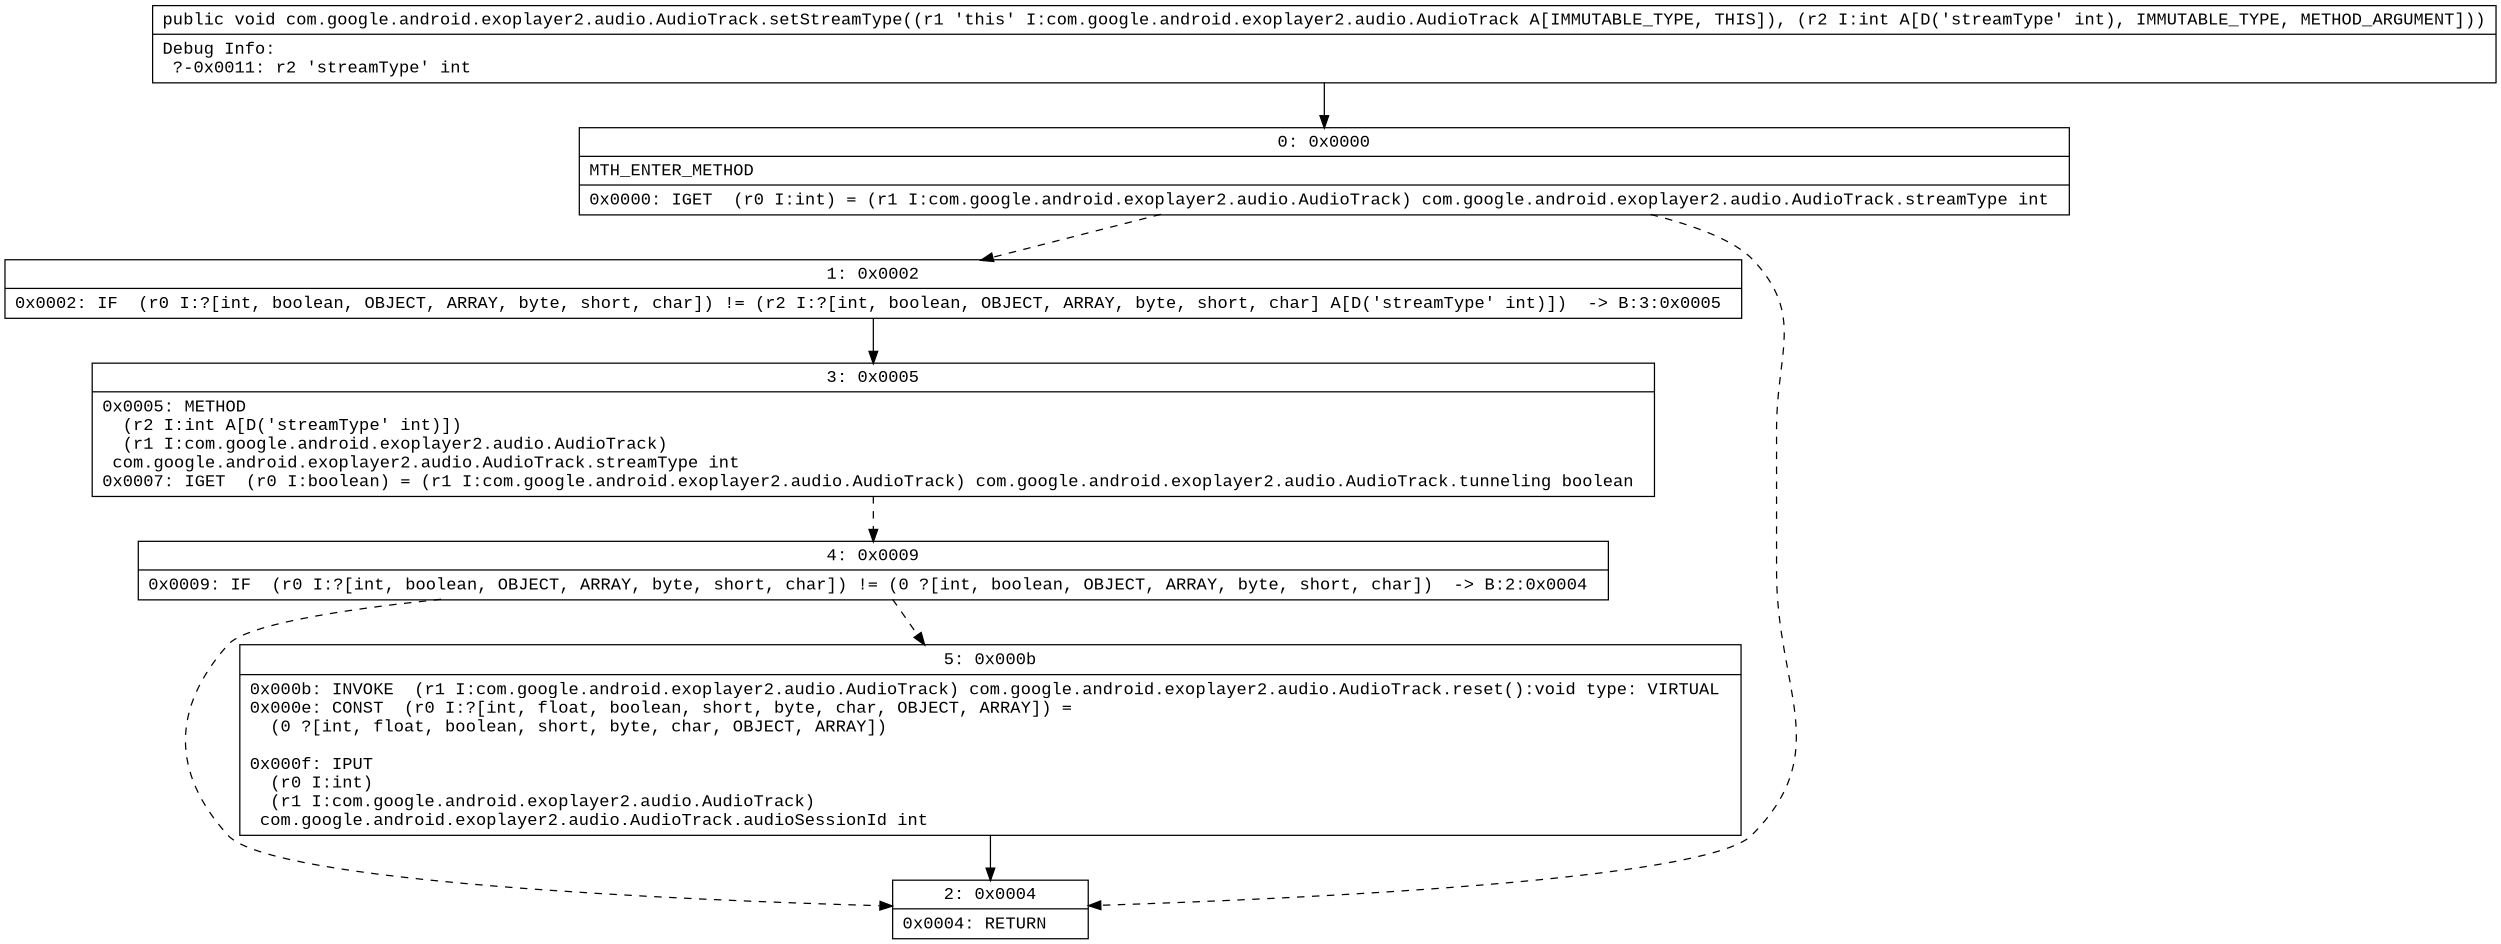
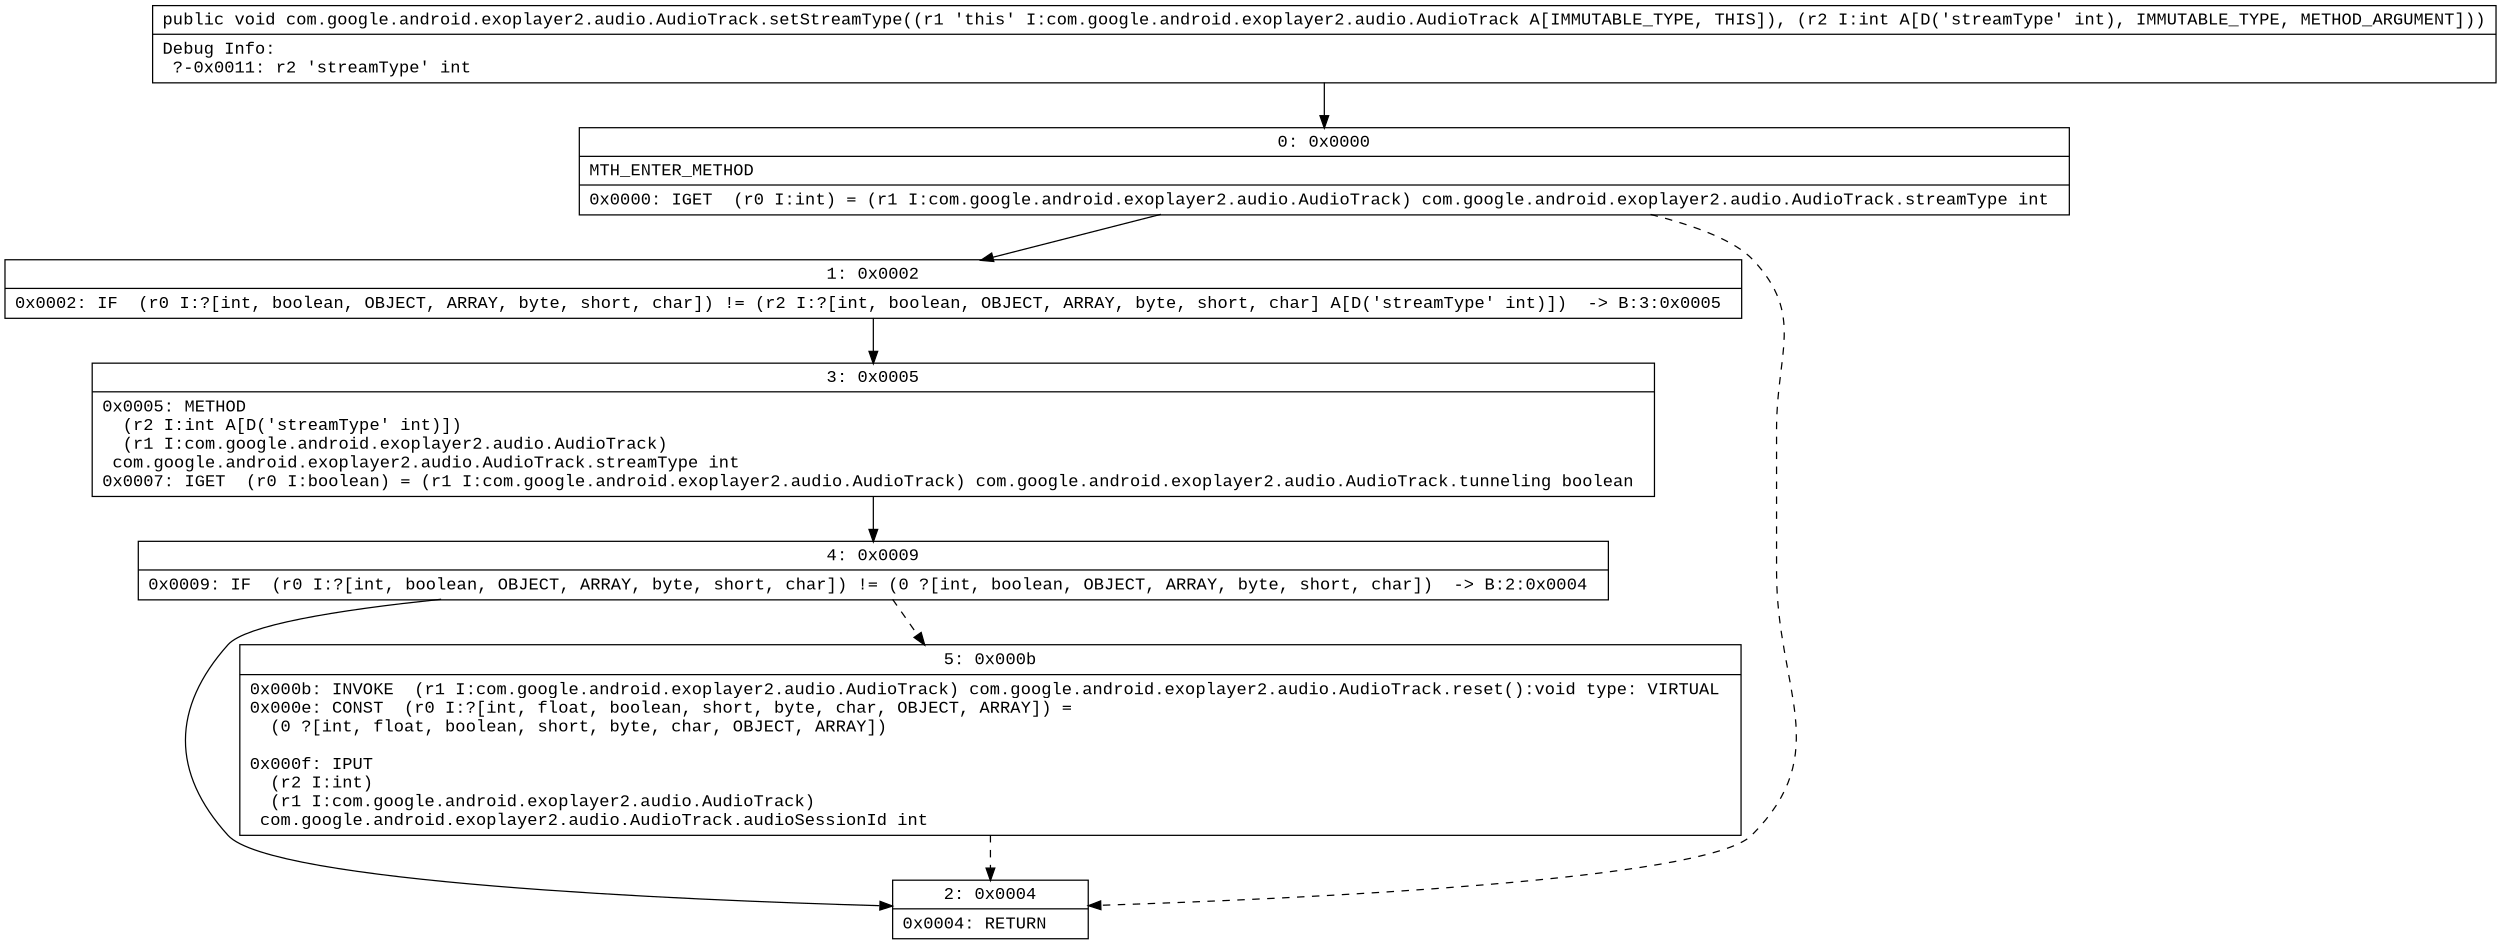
  digraph {
    fontname="Liberation Mono"
    node [fontname="Liberation Mono" shape=record]
    edge [fontname="Liberation Mono"]
    n1 [label="{0\:\ 0x0000|MTH_ENTER_METHOD\l|0x0000: IGET  (r0 I:int) = (r1 I:com.google.android.exoplayer2.audio.AudioTrack) com.google.android.exoplayer2.audio.AudioTrack.streamType int \l}"]
    n2 [label="{1\:\ 0x0002|0x0002: IF  (r0 I:?[int, boolean, OBJECT, ARRAY, byte, short, char]) != (r2 I:?[int, boolean, OBJECT, ARRAY, byte, short, char] A[D('streamType' int)])  \-\> B:3:0x0005 \l}"]
    n3 [label="{2\:\ 0x0004|0x0004: RETURN   \l}"]
    n4 [label="{3\:\ 0x0005|0x0005: METHOD  \l  (r2 I:int A[D('streamType' int)])\l  (r1 I:com.google.android.exoplayer2.audio.AudioTrack)\l com.google.android.exoplayer2.audio.AudioTrack.streamType int \l0x0007: IGET  (r0 I:boolean) = (r1 I:com.google.android.exoplayer2.audio.AudioTrack) com.google.android.exoplayer2.audio.AudioTrack.tunneling boolean \l}"]
    n5 [label="{4\:\ 0x0009|0x0009: IF  (r0 I:?[int, boolean, OBJECT, ARRAY, byte, short, char]) != (0 ?[int, boolean, OBJECT, ARRAY, byte, short, char])  \-\> B:2:0x0004 \l}"]
-   n6 [label="{5\:\ 0x000b|0x000b: INVOKE  (r1 I:com.google.android.exoplayer2.audio.AudioTrack) com.google.android.exoplayer2.audio.AudioTrack.reset():void type: VIRTUAL \l0x000e: CONST  (r0 I:?[int, float, boolean, short, byte, char, OBJECT, ARRAY]) = \l  (0 ?[int, float, boolean, short, byte, char, OBJECT, ARRAY])\l \l0x000f: IPUT  \l  (r0 I:int)\l  (r1 I:com.google.android.exoplayer2.audio.AudioTrack)\l com.google.android.exoplayer2.audio.AudioTrack.audioSessionId int \l}"]
+   n6 [label="{5\:\ 0x000b|0x000b: INVOKE  (r1 I:com.google.android.exoplayer2.audio.AudioTrack) com.google.android.exoplayer2.audio.AudioTrack.reset():void type: VIRTUAL \l0x000e: CONST  (r0 I:?[int, float, boolean, short, byte, char, OBJECT, ARRAY]) = \l  (0 ?[int, float, boolean, short, byte, char, OBJECT, ARRAY])\l \l0x000f: IPUT  \l  (r2 I:int)\l  (r1 I:com.google.android.exoplayer2.audio.AudioTrack)\l com.google.android.exoplayer2.audio.AudioTrack.audioSessionId int \l}"]
    n7 [label="{public void com.google.android.exoplayer2.audio.AudioTrack.setStreamType((r1 'this' I:com.google.android.exoplayer2.audio.AudioTrack A[IMMUTABLE_TYPE, THIS]), (r2 I:int A[D('streamType' int), IMMUTABLE_TYPE, METHOD_ARGUMENT]))  | Debug Info:\l  ?\-0x0011: r2 'streamType' int\l}"]
-   n1 -> n2 [style=dashed]
+   n1 -> n2
    n1 -> n3 [style=dashed]
    n2 -> n4
-   n4 -> n5 [style=dashed]
-   n5 -> n3 [style=dashed]
+   n4 -> n5
+   n5 -> n3
    n5 -> n6 [style=dashed]
-   n6 -> n3
+   n6 -> n3 [style=dashed]
    n7 -> n1
  }
